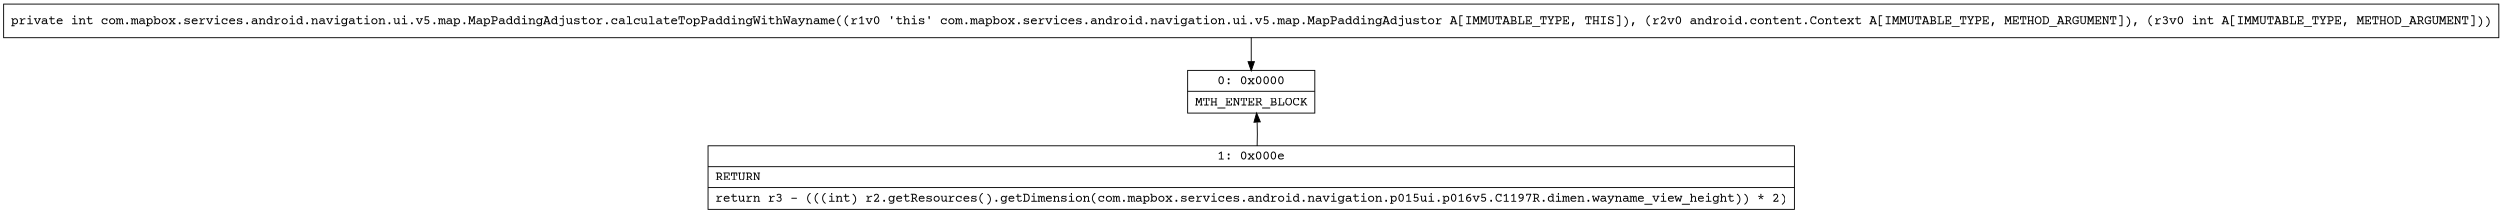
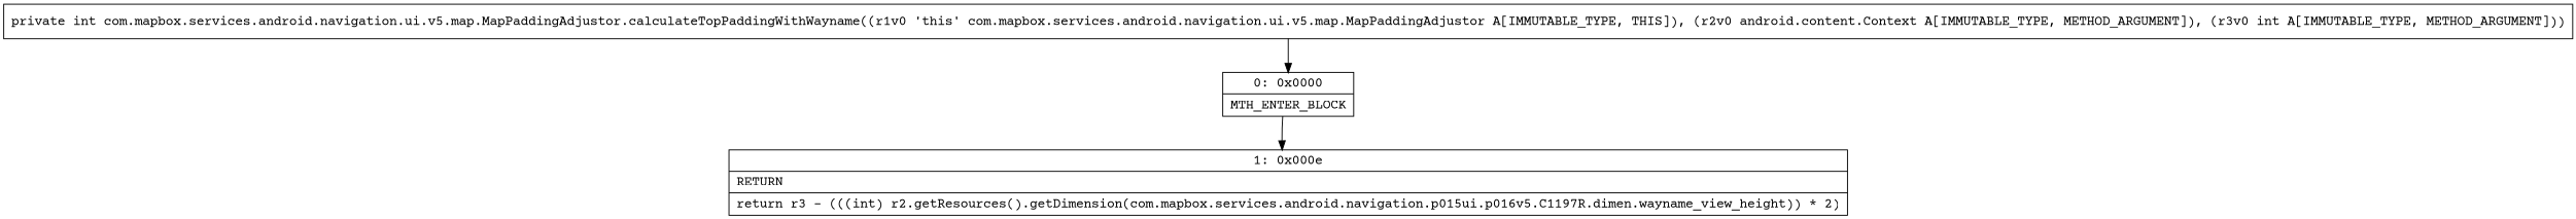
  digraph {
    fontname="Courier Prime"
    node [shape=record fontname="Courier Prime"]
    edge [fontname="Courier Prime"]
    n1 [label="{0\:\ 0x0000|MTH_ENTER_BLOCK\l}"]
    n2 [label="{1\:\ 0x000e|RETURN\l|return r3 \- (((int) r2.getResources().getDimension(com.mapbox.services.android.navigation.p015ui.p016v5.C1197R.dimen.wayname_view_height)) * 2)\l}"]
    n3 [label="{private int com.mapbox.services.android.navigation.ui.v5.map.MapPaddingAdjustor.calculateTopPaddingWithWayname((r1v0 'this' com.mapbox.services.android.navigation.ui.v5.map.MapPaddingAdjustor A[IMMUTABLE_TYPE, THIS]), (r2v0 android.content.Context A[IMMUTABLE_TYPE, METHOD_ARGUMENT]), (r3v0 int A[IMMUTABLE_TYPE, METHOD_ARGUMENT])) }"]
-   n2 -> n1
+   n1 -> n2
    n3 -> n1
  }
